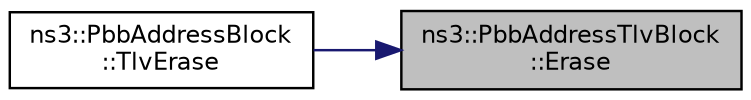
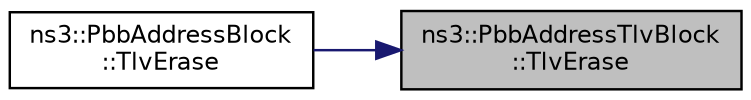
  digraph {
    rankdir=RL
    node [color=black fontname=Helvetica fontsize=10 shape=record style=filled]
-   n1 [fillcolor=grey75 fontcolor=black height=0.2 label="ns3::PbbAddressTlvBlock\l::Erase" width=0.4]
+   n1 [fillcolor=grey75 fontcolor=black height=0.2 label="ns3::PbbAddressTlvBlock\l::TlvErase" width=0.4]
    n2 [fillcolor=white height=0.2 label="ns3::PbbAddressBlock\l::TlvErase" width=0.4]
    n1 -> n2 [color=midnightblue dir=back fontname=Helvetica fontsize=10 labelfontname=Helvetica labelfontsize=10 style=solid]
  }
